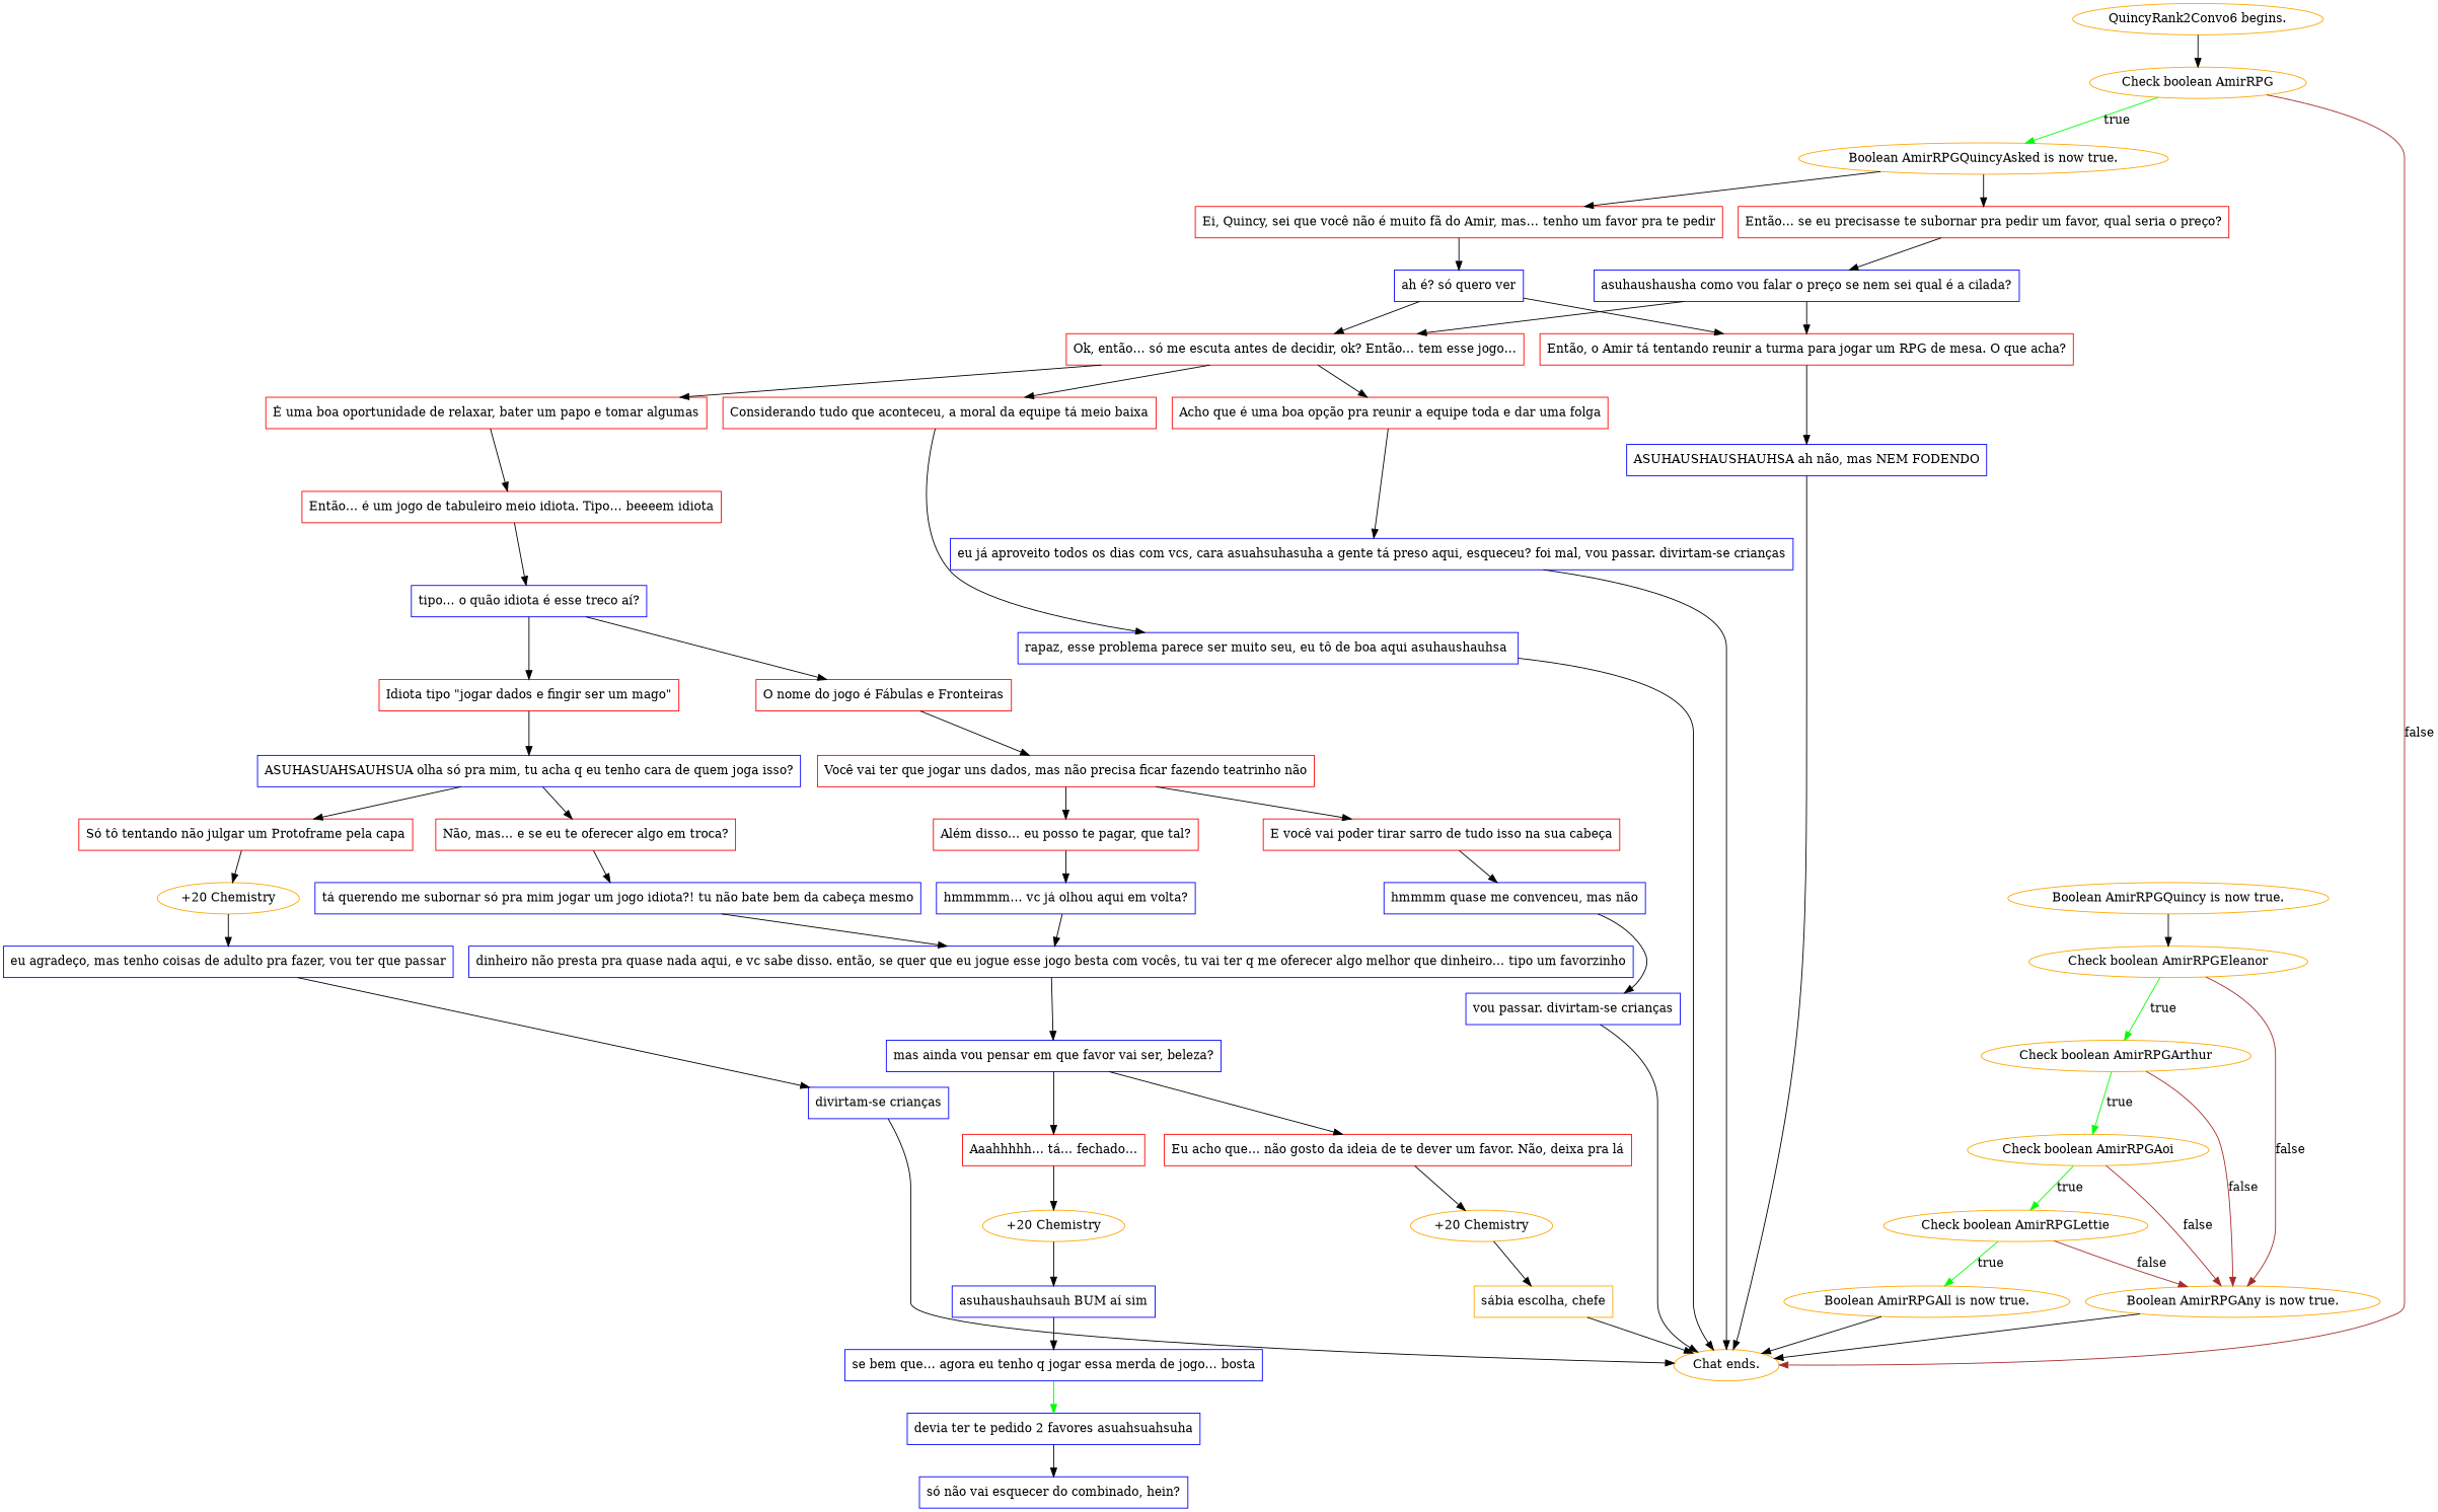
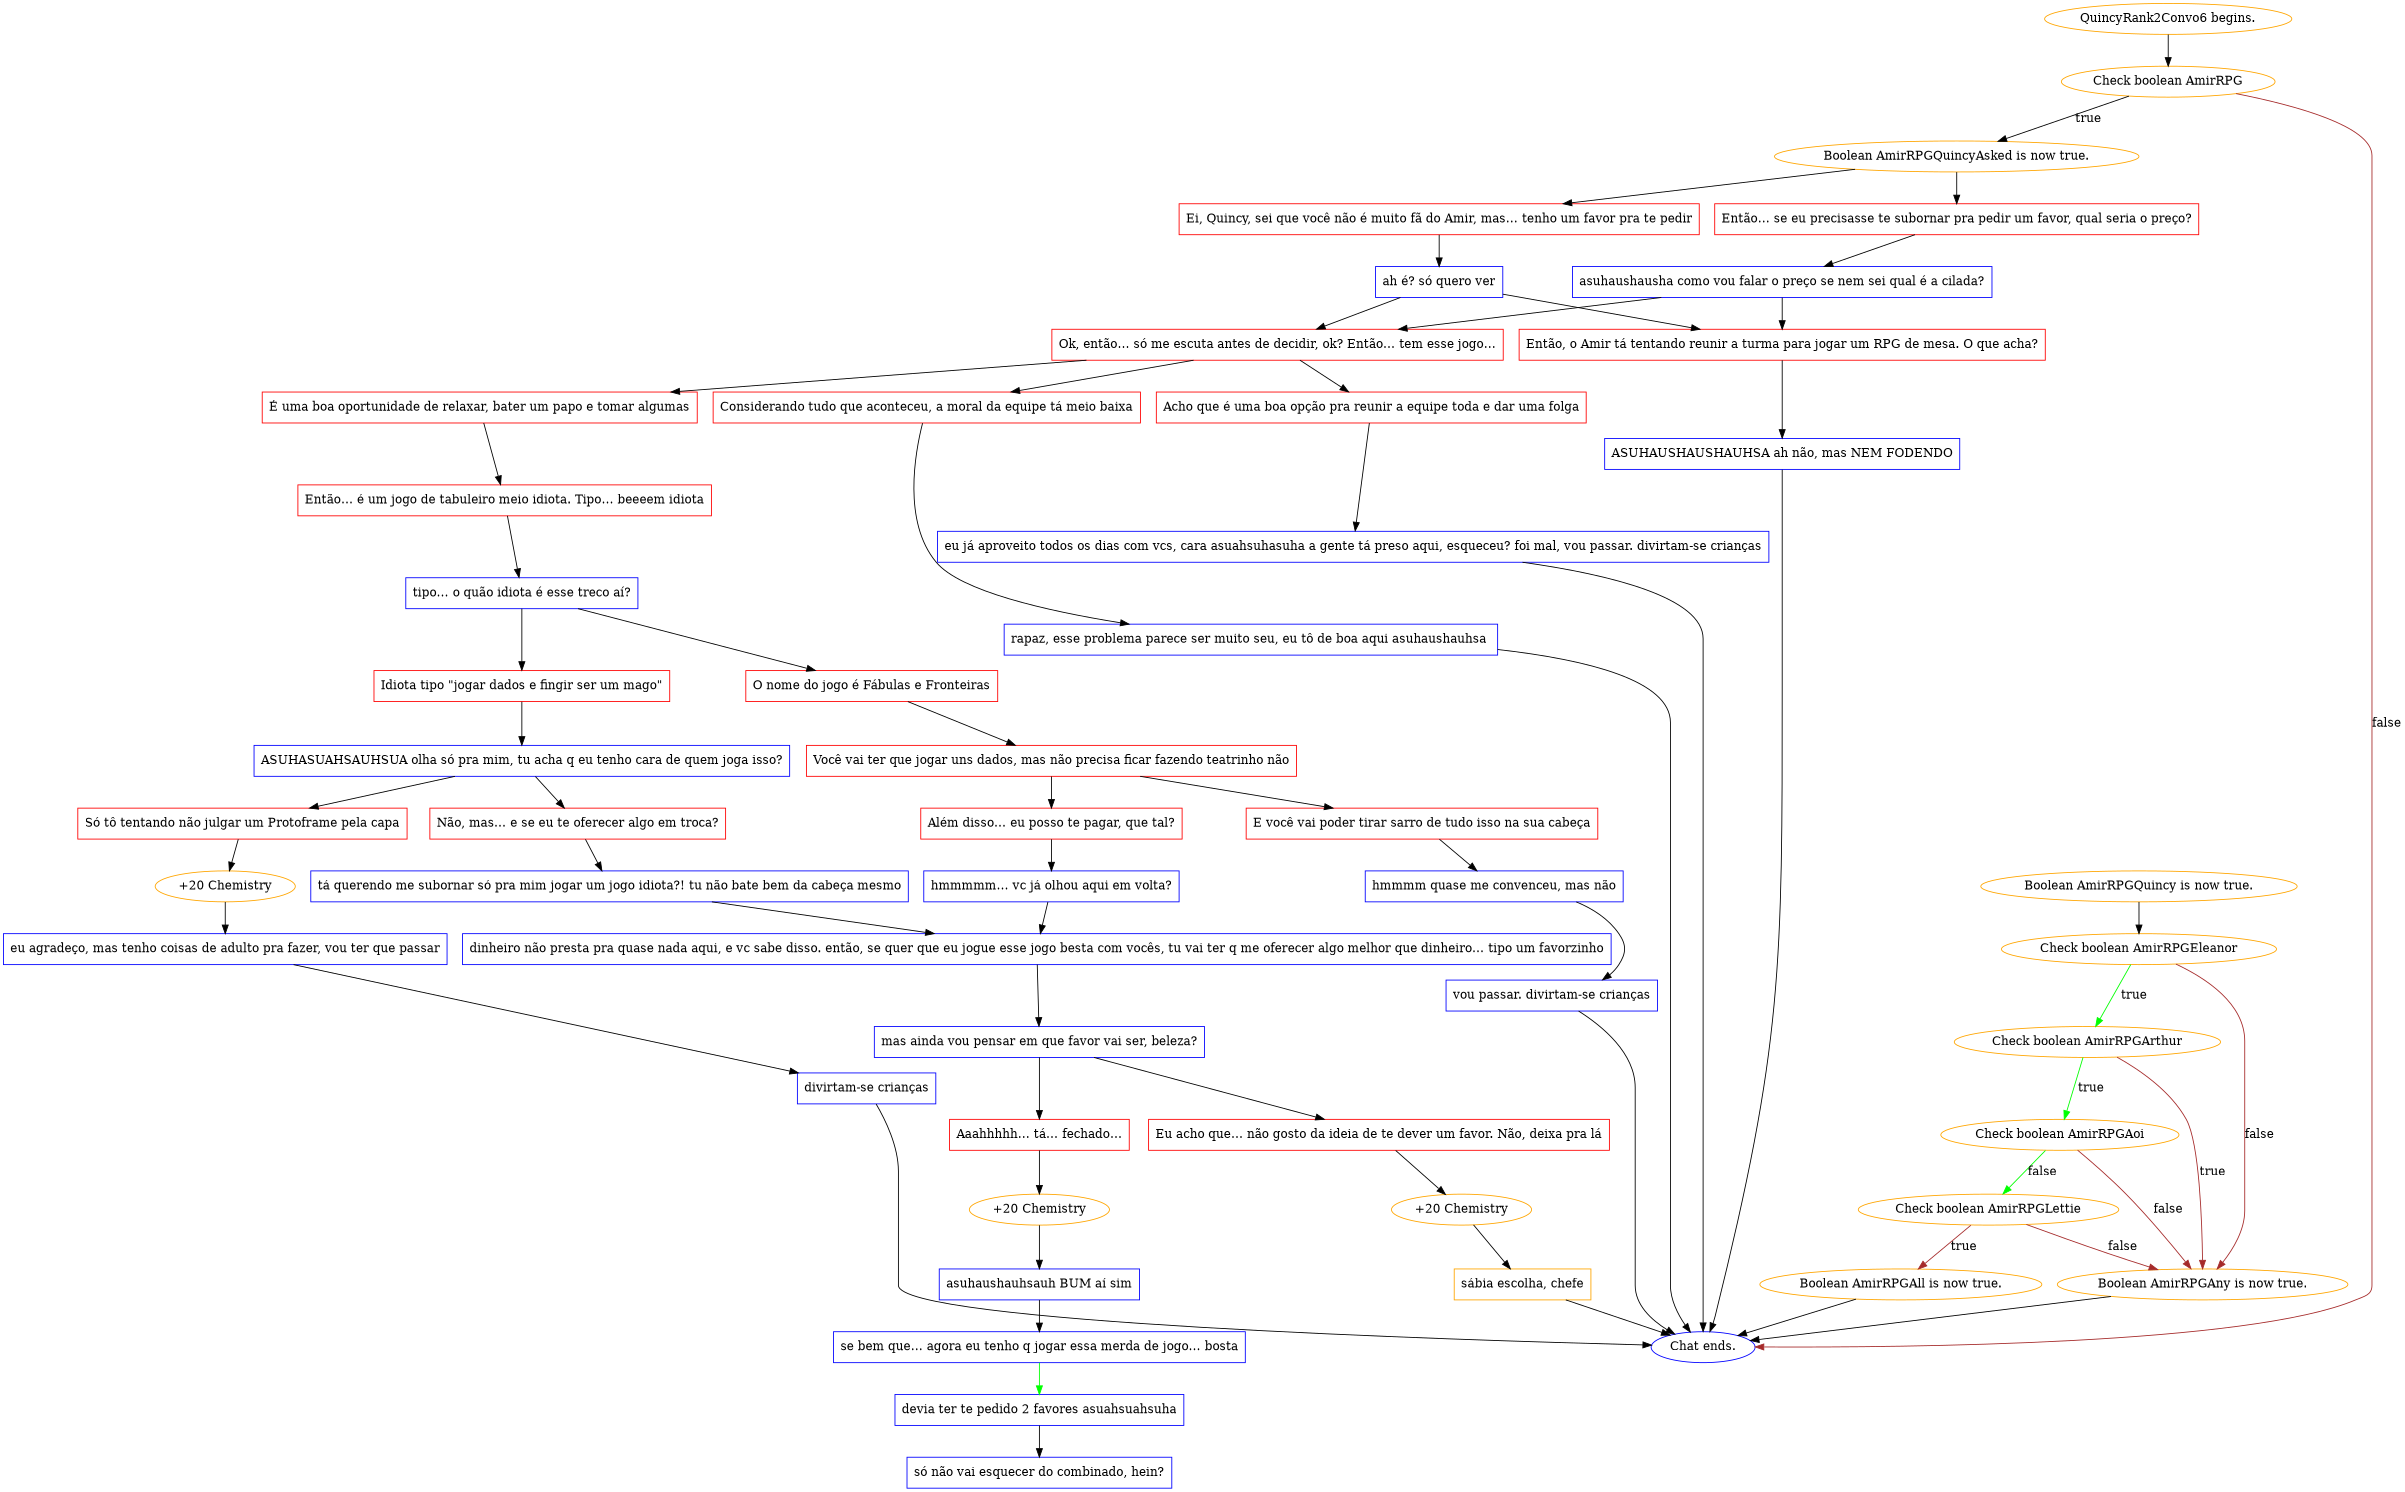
  digraph {
    node [color=blue shape=box]
    "QuincyRank2Convo6 begins." [color=orange shape=""]
    n2 [color=orange label="Check boolean AmirRPG" shape=""]
    n3 [color=orange label="Boolean AmirRPGQuincyAsked is now true." shape=""]
-   "Chat ends." [color=orange shape=""]
+   "Chat ends." [shape=""]
    n5 [color=red label="Ei, Quincy, sei que você não é muito fã do Amir, mas… tenho um favor pra te pedir"]
    n6 [color=red label="Então… se eu precisasse te subornar pra pedir um favor, qual seria o preço?"]
    n7 [label="ah é? só quero ver"]
    n8 [label="asuhaushausha como vou falar o preço se nem sei qual é a cilada?"]
    n9 [color=red label="Ok, então… só me escuta antes de decidir, ok? Então… tem esse jogo…"]
    n10 [color=red label="Então, o Amir tá tentando reunir a turma para jogar um RPG de mesa. O que acha?"]
    n11 [color=red label="Acho que é uma boa opção pra reunir a equipe toda e dar uma folga"]
    n12 [color=red label="É uma boa oportunidade de relaxar, bater um papo e tomar algumas"]
    n13 [color=red label="Considerando tudo que aconteceu, a moral da equipe tá meio baixa"]
    n14 [label="ASUHAUSHAUSHAUHSA ah não, mas NEM FODENDO"]
    n15 [label="eu já aproveito todos os dias com vcs, cara asuahsuhasuha a gente tá preso aqui, esqueceu? foi mal, vou passar. divirtam-se crianças"]
    n16 [color=red label="Então… é um jogo de tabuleiro meio idiota. Tipo… beeeem idiota"]
    n17 [label="rapaz, esse problema parece ser muito seu, eu tô de boa aqui asuhaushauhsa "]
    n18 [label="tipo… o quão idiota é esse treco aí?"]
    n19 [color=red label="Idiota tipo \"jogar dados e fingir ser um mago\""]
    n20 [color=red label="O nome do jogo é Fábulas e Fronteiras"]
    n21 [label="ASUHASUAHSAUHSUA olha só pra mim, tu acha q eu tenho cara de quem joga isso?"]
    n22 [color=red label="Você vai ter que jogar uns dados, mas não precisa ficar fazendo teatrinho não"]
    n23 [color=red label="Só tô tentando não julgar um Protoframe pela capa"]
    n24 [color=red label="Não, mas… e se eu te oferecer algo em troca?"]
    n25 [color=red label="Além disso… eu posso te pagar, que tal?"]
    n26 [color=red label="E você vai poder tirar sarro de tudo isso na sua cabeça"]
    n27 [color=orange label="+20 Chemistry" shape=""]
    n28 [label="tá querendo me subornar só pra mim jogar um jogo idiota?! tu não bate bem da cabeça mesmo"]
    n29 [label="hmmmmm… vc já olhou aqui em volta?"]
    n30 [label="hmmmm quase me convenceu, mas não"]
    n31 [label="eu agradeço, mas tenho coisas de adulto pra fazer, vou ter que passar"]
    n32 [label="dinheiro não presta pra quase nada aqui, e vc sabe disso. então, se quer que eu jogue esse jogo besta com vocês, tu vai ter q me oferecer algo melhor que dinheiro… tipo um favorzinho"]
    n33 [label="vou passar. divirtam-se crianças"]
    n34 [label="divirtam-se crianças"]
    n35 [label="mas ainda vou pensar em que favor vai ser, beleza?"]
    n36 [color=red label="Aaahhhhh… tá… fechado…"]
    n37 [color=red label="Eu acho que… não gosto da ideia de te dever um favor. Não, deixa pra lá"]
    n38 [color=orange label="+20 Chemistry" shape=""]
    n39 [color=orange label="+20 Chemistry" shape=""]
    n40 [label="asuhaushauhsauh BUM aí sim"]
    n41 [color=orange label="sábia escolha, chefe"]
    n42 [label="se bem que… agora eu tenho q jogar essa merda de jogo… bosta"]
    n43 [label="devia ter te pedido 2 favores asuahsuahsuha"]
    n44 [label="só não vai esquecer do combinado, hein?"]
    n45 [color=orange label="Boolean AmirRPGQuincy is now true." shape=""]
    n46 [color=orange label="Check boolean AmirRPGEleanor" shape=""]
    n47 [color=orange label="Check boolean AmirRPGArthur" shape=""]
    n48 [color=orange label="Boolean AmirRPGAny is now true." shape=""]
    n49 [color=orange label="Check boolean AmirRPGAoi" shape=""]
    n50 [color=orange label="Check boolean AmirRPGLettie" shape=""]
    n51 [color=orange label="Boolean AmirRPGAll is now true." shape=""]
    "QuincyRank2Convo6 begins." -> n2
-   n2 -> n3 [color=green label=true]
+   n2 -> n3 [color=black label=true]
    n2 -> "Chat ends." [color=brown label=false]
    n3 -> n5
    n3 -> n6
    n5 -> n7
    n6 -> n8
    n7 -> n9
    n7 -> n10
    n8 -> n9
    n8 -> n10
    n9 -> n11
    n9 -> n12
    n9 -> n13
    n10 -> n14
    n11 -> n15
    n12 -> n16
    n13 -> n17
    n14 -> "Chat ends."
    n15 -> "Chat ends."
    n16 -> n18
    n17 -> "Chat ends."
    n18 -> n19
    n18 -> n20
    n19 -> n21
    n20 -> n22
    n21 -> n23
    n21 -> n24
    n22 -> n25
    n22 -> n26
    n23 -> n27
    n24 -> n28
    n25 -> n29
    n26 -> n30
    n27 -> n31
    n28 -> n32
    n29 -> n32
    n30 -> n33
    n31 -> n34
    n32 -> n35
    n33 -> "Chat ends."
    n34 -> "Chat ends."
    n35 -> n36
    n35 -> n37
    n36 -> n38
    n37 -> n39
    n38 -> n40
    n39 -> n41
    n40 -> n42
    n41 -> "Chat ends."
    n42 -> n43 [color=green]
    n43 -> n44
    n45 -> n46
    n46 -> n47 [color=green label=true]
    n46 -> n48 [color=brown label=false]
-   n47 -> n48 [color=brown label=false]
+   n47 -> n48 [color=brown label=true]
    n47 -> n49 [color=green label=true]
    n48 -> "Chat ends."
    n49 -> n48 [color=brown label=false]
-   n49 -> n50 [color=green label=true]
+   n49 -> n50 [color=green label=false]
    n50 -> n48 [color=brown label=false]
-   n50 -> n51 [color=green label=true]
+   n50 -> n51 [color=brown label=true]
    n51 -> "Chat ends."
  }
